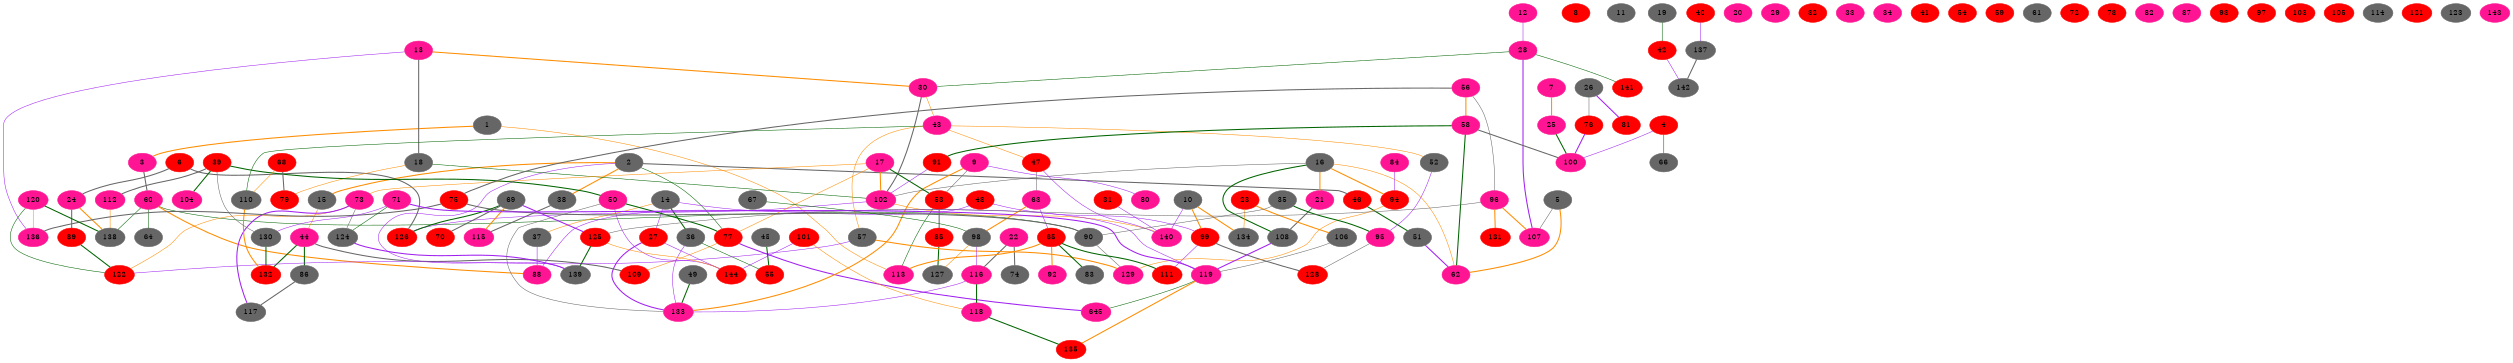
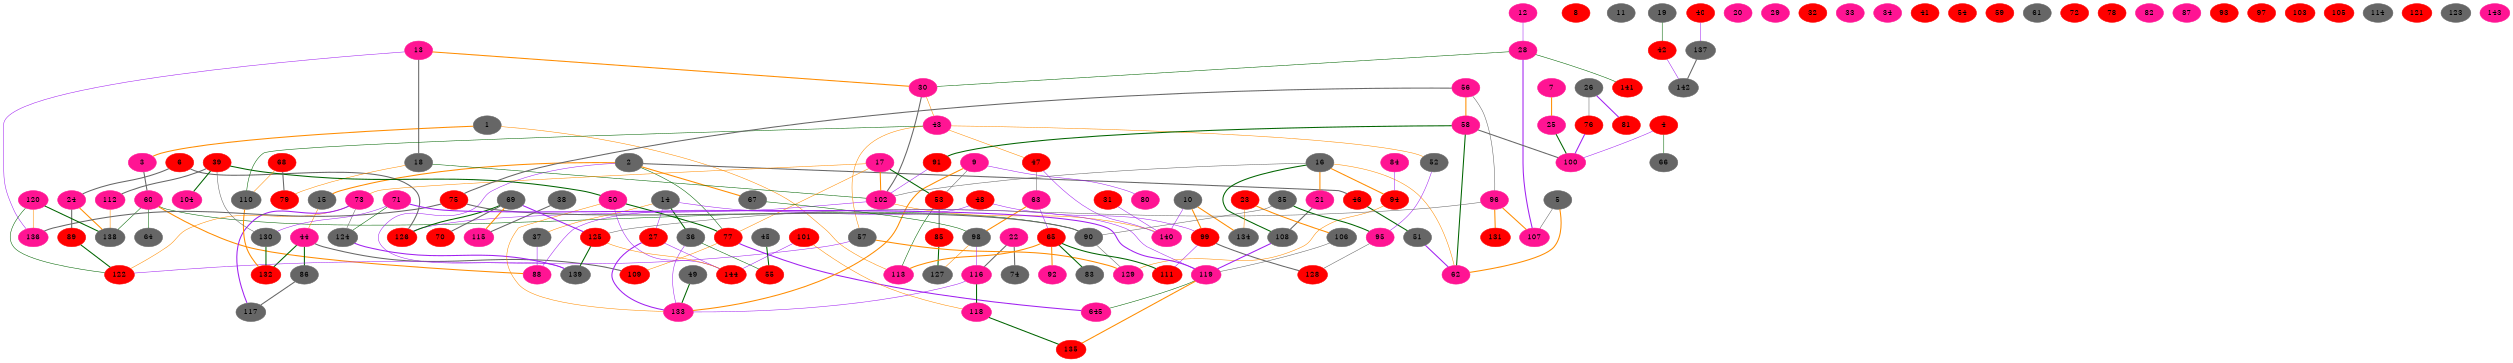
  graph {
    node [color=deeppink style=filled]
    edge [color=darkorange style=bold]
    1 [color=gray40]
    3
    113
    60
    2 [color=gray40]
    15 [color=gray40]
    38 [color=gray40]
    46 [color=red]
    77 [color=red]
    139 [color=gray40]
    44
    115
    51 [color=gray40]
    109 [color=red]
    n15 [label=645]
    138 [color=gray40]
    90 [color=gray40]
    88
    64 [color=gray40]
    4 [color=red]
    66 [color=gray40]
    100
    5 [color=gray40]
    62
    107
    6 [color=red]
    24
    126 [color=red]
    89 [color=red]
    7
    25
    8 [color=red]
    53 [color=red]
    9
    80
    133
    85 [color=red]
    10 [color=gray40]
    99 [color=red]
    134 [color=gray40]
    140
    111 [color=red]
    128 [color=red]
    11 [color=gray40]
    12
    28
    30
    141 [color=red]
    18 [color=gray40]
    13
    136
    102
    79 [color=red]
    43
    14 [color=gray40]
    27 [color=red]
    36 [color=gray40]
    37 [color=gray40]
    119
    144 [color=red]
    55 [color=red]
    135 [color=red]
    86 [color=gray40]
    132 [color=red]
    16 [color=gray40]
    21
    94 [color=red]
    108 [color=gray40]
    129
    17
    73
    122 [color=red]
    124 [color=gray40]
    117 [color=gray40]
    19 [color=gray40]
    42 [color=red]
    142 [color=gray40]
    20
    74 [color=gray40]
    22
    116
    118
    23 [color=red]
    106 [color=gray40]
    26 [color=gray40]
    76 [color=red]
    81 [color=red]
    29
    47 [color=red]
    52 [color=gray40]
    57 [color=gray40]
    110 [color=gray40]
    31 [color=red]
    32 [color=red]
    33
    34
    35 [color=gray40]
    95
    39 [color=red]
    50
    104
    112
    130 [color=gray40]
    40 [color=red]
    137 [color=gray40]
    41 [color=red]
    63
    45 [color=gray40]
    65 [color=red]
    98 [color=gray40]
    48 [color=red]
    49 [color=gray40]
    127 [color=gray40]
    54 [color=red]
    56
    58
    75 [color=red]
    96
    91 [color=red]
    125 [color=red]
    131 [color=red]
    59 [color=red]
    61 [color=gray40]
    83 [color=gray40]
    92
    67 [color=gray40]
    68 [color=red]
    69 [color=gray40]
    70 [color=red]
    71
    72 [color=red]
    78 [color=red]
    82
    84
    87
    93 [color=red]
    97 [color=red]
    101 [color=red]
    103 [color=red]
    105 [color=red]
    114 [color=gray40]
    120
    121 [color=red]
    123 [color=gray40]
    143
    1 -- 3
    1 -- 113 [style=solid]
    3 -- 60 [color=gray40]
    60 -- 138 [color=darkgreen style=solid]
    60 -- 90 [color=darkgreen style=solid]
    60 -- 88
    60 -- 64 [color=darkgreen style=solid]
    2 -- 15
-   2 -- 38
+   2 -- 67
    2 -- 46 [color=gray40]
    2 -- 77 [color=darkgreen style=solid]
    2 -- 139 [color=purple style=solid]
    15 -- 44 [style=solid]
    38 -- 115 [color=gray40]
    46 -- 51 [color=darkgreen]
    77 -- 109 [style=solid]
    77 -- n15 [color=purple]
    44 -- 109 [color=gray40]
    44 -- 86 [color=darkgreen]
    44 -- 132 [color=darkgreen]
    51 -- 62 [color=purple]
    90 -- 129 [color=gray40 style=solid]
    4 -- 66 [color=darkgreen style=solid]
    4 -- 100 [color=purple style=solid]
    5 -- 62
    5 -- 107 [color=gray40 style=solid]
    6 -- 24 [color=gray40]
    6 -- 126 [color=gray40]
    24 -- 138
    24 -- 89 [color=gray40]
    89 -- 122 [color=darkgreen]
    7 -- 25
    25 -- 100 [color=darkgreen]
    53 -- 113 [color=darkgreen style=solid]
    53 -- 85 [color=gray40]
    9 -- 53 [color=gray40 style=solid]
    9 -- 80 [color=purple style=solid]
    9 -- 133
    85 -- 127 [color=darkgreen]
    10 -- 99
    10 -- 134
    10 -- 140 [color=purple style=solid]
    99 -- 111 [color=purple style=solid]
    99 -- 128 [color=gray40]
    12 -- 28 [color=purple style=solid]
    28 -- 107 [color=purple]
    28 -- 30 [color=darkgreen style=solid]
    28 -- 141 [color=darkgreen style=solid]
    30 -- 102 [color=gray40]
    30 -- 43 [style=solid]
    18 -- 102 [color=darkgreen style=solid]
    18 -- 79 [style=solid]
    13 -- 30
    13 -- 18 [color=gray40]
    13 -- 136 [color=purple style=solid]
    102 -- 126 [color=purple style=solid]
    102 -- 140 [style=solid]
    43 -- 47 [style=solid]
    43 -- 52 [style=solid]
    43 -- 57 [style=solid]
    43 -- 110 [color=darkgreen style=solid]
    14 -- 27 [color=purple style=solid]
    14 -- 36 [color=darkgreen]
    14 -- 37 [style=solid]
    14 -- 119 [color=purple style=solid]
    27 -- 133 [color=purple]
    27 -- 144 [color=purple style=solid]
    36 -- 133 [color=purple style=solid]
    36 -- 55 [color=darkgreen style=solid]
    37 -- 88 [color=purple style=solid]
    119 -- n15 [color=darkgreen style=solid]
    119 -- 135
    86 -- 117 [color=gray40]
    16 -- 62 [style=solid]
    16 -- 102 [color=gray40 style=solid]
    16 -- 21
    16 -- 94
    16 -- 108 [color=darkgreen]
    21 -- 108 [color=gray40]
    94 -- 129 [style=solid]
    108 -- 119 [color=purple]
    17 -- 77 [style=solid]
    17 -- 53 [color=darkgreen]
    17 -- 102
    17 -- 73 [style=solid]
    73 -- 122 [style=solid]
    73 -- 124 [color=gray40 style=solid]
    73 -- 117 [color=purple]
    124 -- 139 [color=purple]
    19 -- 42 [color=darkgreen style=solid]
    42 -- 142 [color=purple style=solid]
    22 -- 74 [color=gray40]
    22 -- 116 [color=gray40]
    116 -- 133 [color=purple style=solid]
    116 -- 118 [color=darkgreen]
    118 -- 135 [color=darkgreen]
    23 -- 134 [style=solid]
    23 -- 106
    106 -- 119 [color=gray40 style=solid]
    26 -- 76 [color=gray40 style=solid]
    26 -- 81 [color=purple]
    76 -- 100 [color=purple]
    47 -- 140 [color=purple style=solid]
    47 -- 63 [color=gray40 style=solid]
    52 -- 95 [color=purple style=solid]
    57 -- 129
    57 -- 122 [color=purple style=solid]
    110 -- 132
    31 -- 140 [color=purple style=solid]
    35 -- 90 [color=gray40 style=solid]
    35 -- 95 [color=darkgreen]
    95 -- 128 [color=gray40 style=solid]
    39 -- 50 [color=darkgreen]
    39 -- 104 [color=darkgreen]
    39 -- 112 [color=gray40]
    39 -- 130 [color=gray40 style=solid]
    50 -- 77 [color=darkgreen]
-   50 -- 133 [color=gray40 style=solid]
+   50 -- 133 [style=solid]
    50 -- 144 [color=purple style=solid]
    112 -- 138 [style=solid]
    130 -- 132 [color=darkgreen]
    40 -- 137 [color=purple style=solid]
    137 -- 142 [color=gray40]
    63 -- 65 [color=purple style=solid]
    63 -- 98
    45 -- 55 [color=darkgreen]
    65 -- 113
    65 -- 111 [color=darkgreen]
    65 -- 83 [color=darkgreen]
    65 -- 92
    98 -- 116 [color=purple style=solid]
    98 -- 127 [style=solid]
    48 -- 88 [color=purple style=solid]
    48 -- 99 [color=purple style=solid]
    49 -- 133 [color=darkgreen]
    56 -- 58
    56 -- 75 [color=gray40]
    56 -- 96 [color=gray40 style=solid]
    58 -- 100 [color=gray40]
    58 -- 62 [color=darkgreen]
    58 -- 91 [color=darkgreen]
    75 -- 90 [color=gray40]
    75 -- 136 [color=gray40]
    96 -- 107
    96 -- 125 [color=gray40 style=solid]
    96 -- 131
    91 -- 102 [color=purple style=solid]
    125 -- 139 [color=darkgreen]
    125 -- 144 [style=solid]
    67 -- 98 [color=darkgreen style=solid]
    68 -- 79 [color=gray40]
    68 -- 110 [style=solid]
    69 -- 115
    69 -- 126 [color=darkgreen]
    69 -- 125 [color=purple]
    69 -- 70 [color=gray40]
    71 -- 119 [color=purple]
    71 -- 124 [color=darkgreen style=solid]
    71 -- 130 [color=purple style=solid]
    84 -- 94 [color=purple style=solid]
    101 -- 144 [color=purple style=solid]
    101 -- 118 [style=solid]
    120 -- 138 [color=darkgreen]
    120 -- 136 [style=solid]
    120 -- 122 [color=darkgreen style=solid]
  }
